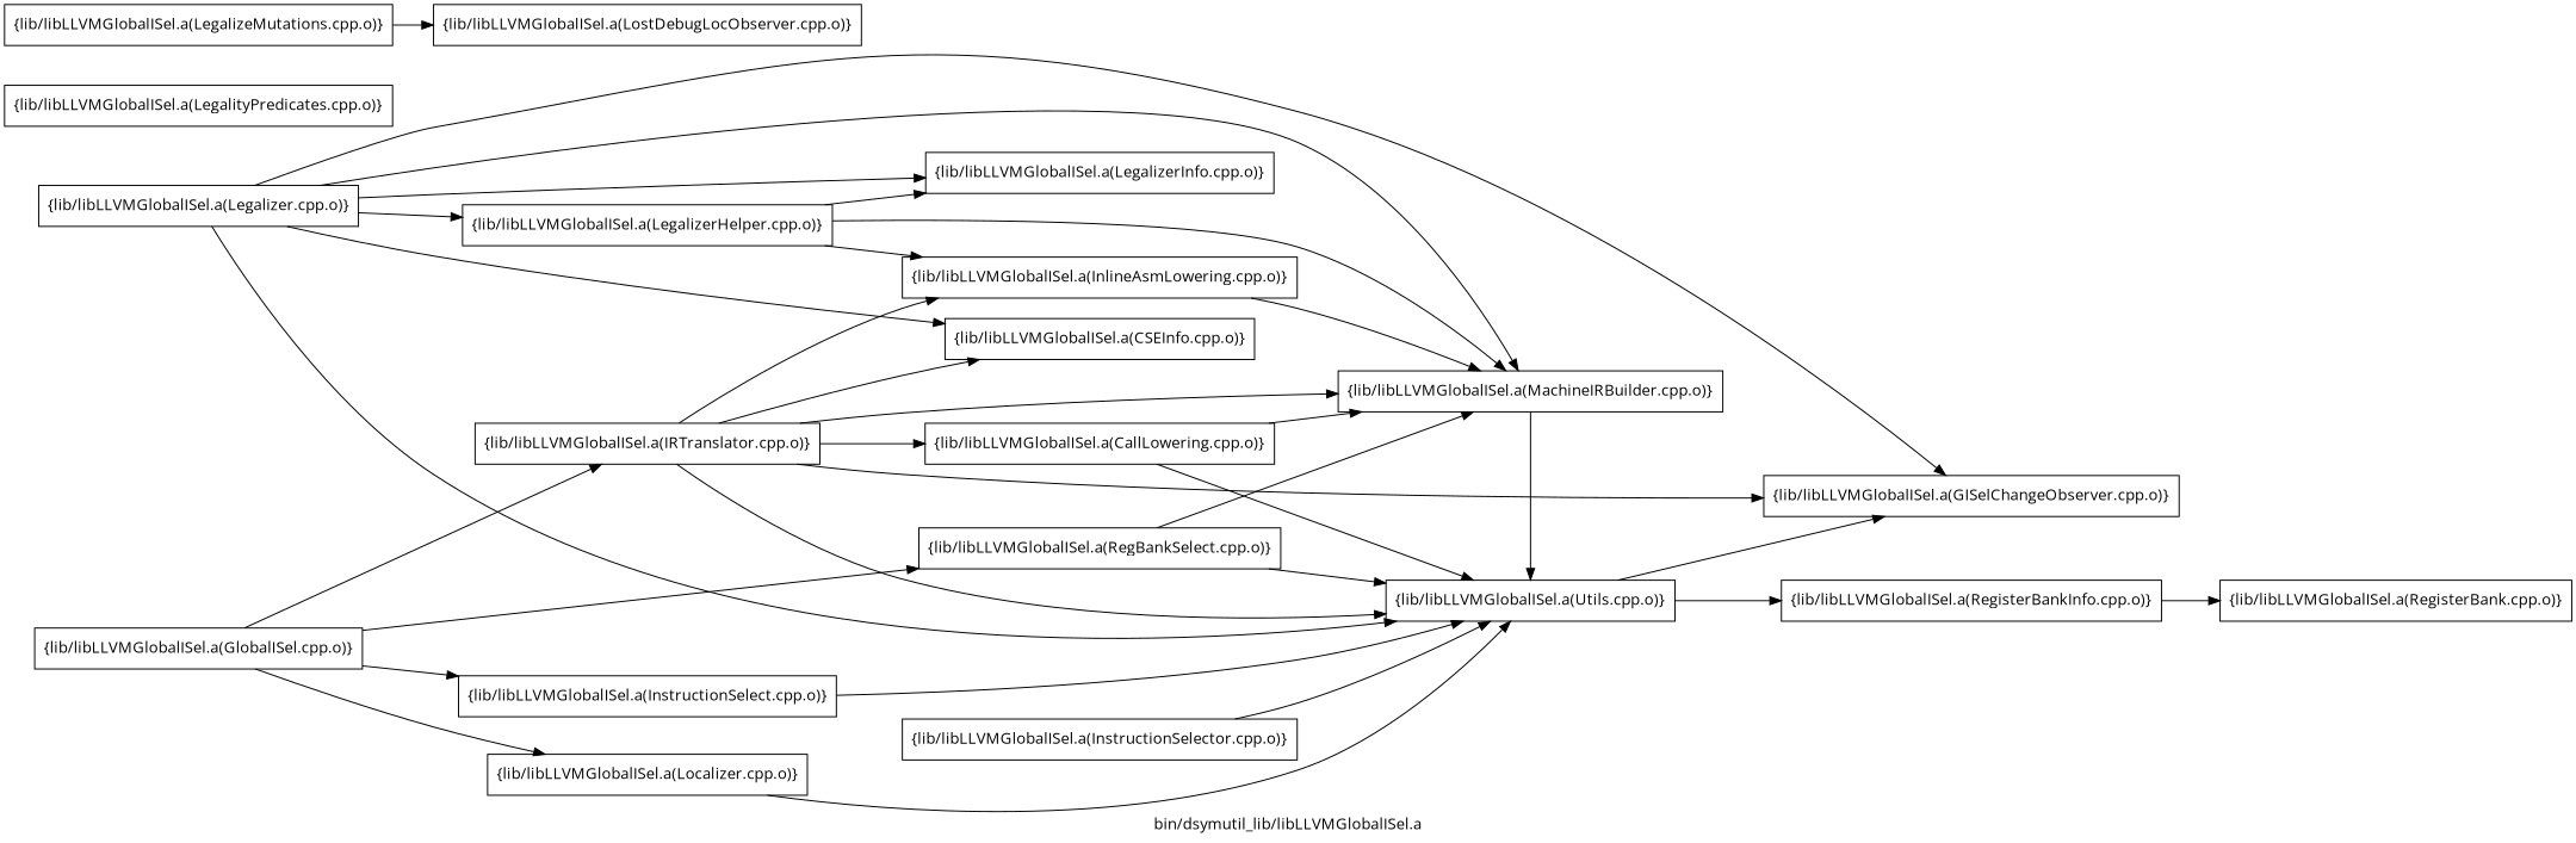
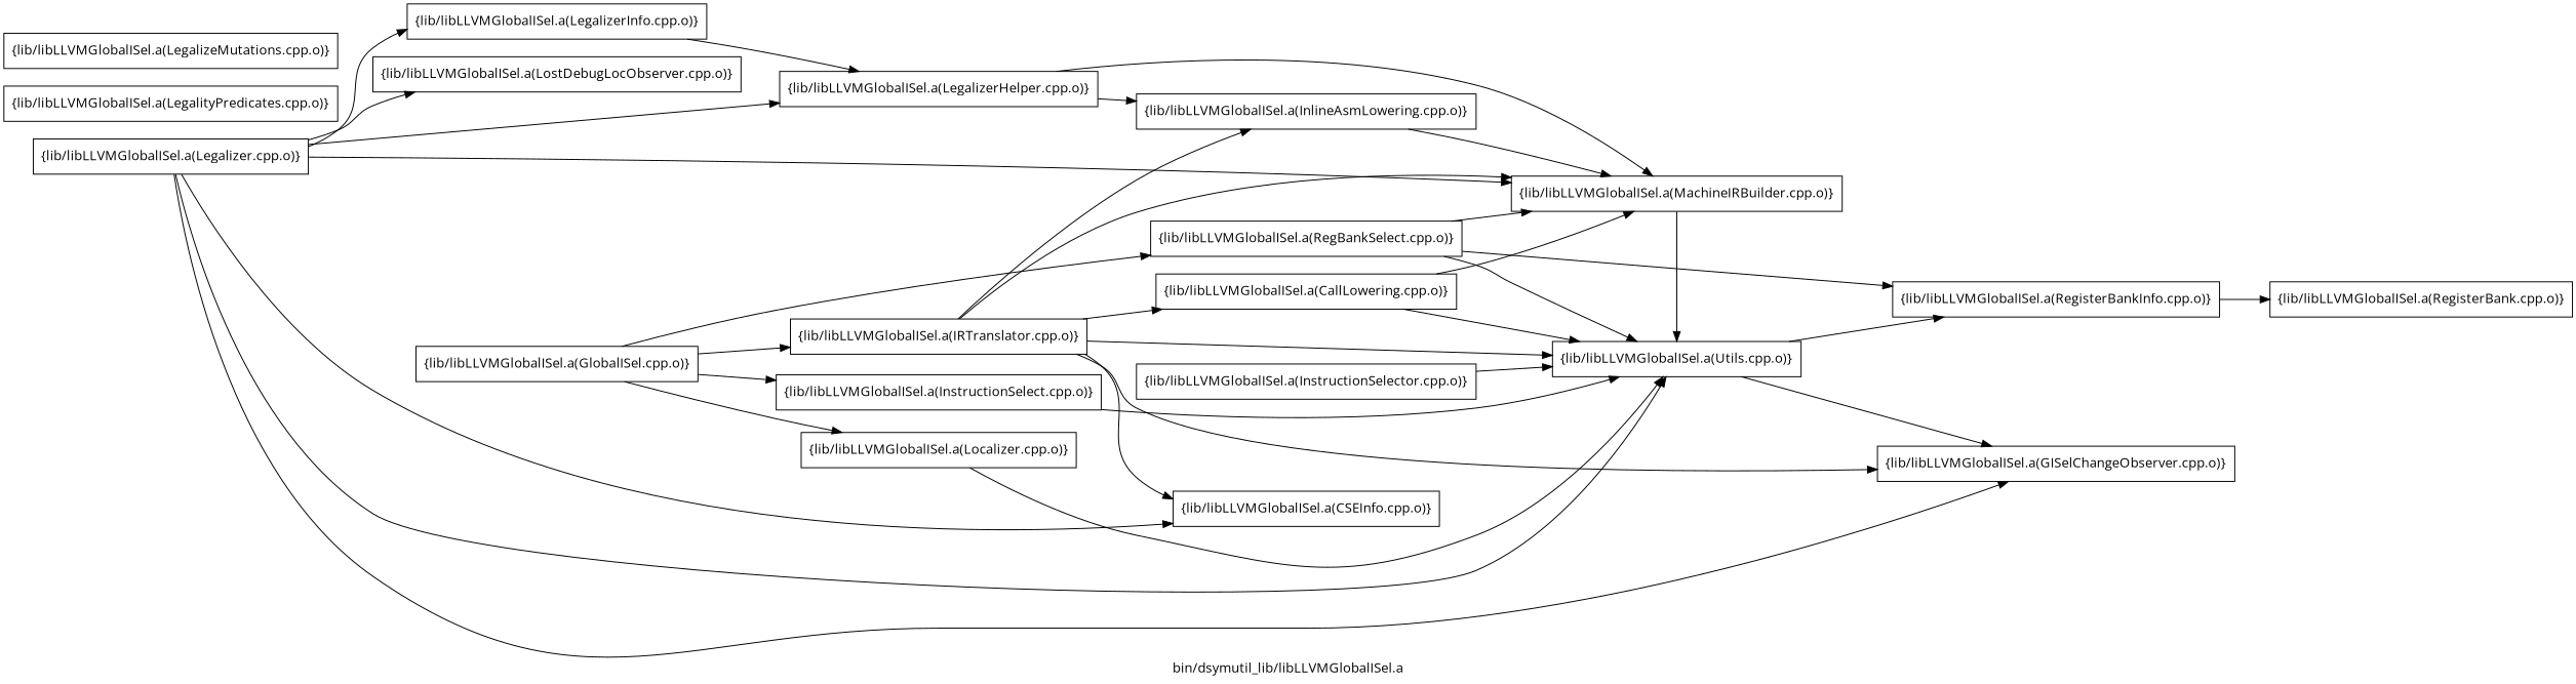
  digraph {
    fontname="Open Sans"
    label="bin/dsymutil_lib/libLLVMGlobalISel.a"
    rankdir=LR
    node [fontname="Open Sans" group=0 shape=box]
    edge [fontname="Open Sans"]
    n1 [label="{lib/libLLVMGlobalISel.a(CallLowering.cpp.o)}"]
    n2 [label="{lib/libLLVMGlobalISel.a(MachineIRBuilder.cpp.o)}"]
    n3 [label="{lib/libLLVMGlobalISel.a(Utils.cpp.o)}"]
    n4 [label="{lib/libLLVMGlobalISel.a(GISelChangeObserver.cpp.o)}"]
    n5 [label="{lib/libLLVMGlobalISel.a(RegisterBankInfo.cpp.o)}"]
    n6 [label="{lib/libLLVMGlobalISel.a(RegisterBank.cpp.o)}"]
    n7 [label="{lib/libLLVMGlobalISel.a(LegalityPredicates.cpp.o)}"]
    n8 [label="{lib/libLLVMGlobalISel.a(LegalizeMutations.cpp.o)}"]
    n9 [label="{lib/libLLVMGlobalISel.a(LegalizerInfo.cpp.o)}"]
    n10 [label="{lib/libLLVMGlobalISel.a(InstructionSelector.cpp.o)}"]
    n11 [label="{lib/libLLVMGlobalISel.a(CSEInfo.cpp.o)}"]
    n12 [label="{lib/libLLVMGlobalISel.a(GlobalISel.cpp.o)}"]
    n13 [label="{lib/libLLVMGlobalISel.a(IRTranslator.cpp.o)}"]
    n14 [label="{lib/libLLVMGlobalISel.a(InstructionSelect.cpp.o)}"]
    n15 [label="{lib/libLLVMGlobalISel.a(Localizer.cpp.o)}"]
    n16 [label="{lib/libLLVMGlobalISel.a(RegBankSelect.cpp.o)}"]
    n17 [label="{lib/libLLVMGlobalISel.a(InlineAsmLowering.cpp.o)}"]
    n18 [label="{lib/libLLVMGlobalISel.a(Legalizer.cpp.o)}"]
    n19 [label="{lib/libLLVMGlobalISel.a(LegalizerHelper.cpp.o)}"]
    n20 [label="{lib/libLLVMGlobalISel.a(LostDebugLocObserver.cpp.o)}"]
    subgraph sub_1 {
      rank=same
      n1
    }
    subgraph sub_2 {
      rank=same
      n2
      n3
    }
    subgraph sub_3 {
      rank=same
      n4
      n5
    }
    n1 -> n2
    n1 -> n3
    n2 -> n3
    n3 -> n4
    n3 -> n5
    n5 -> n6
    n10 -> n3
    n12 -> n13
    n12 -> n14
    n12 -> n15
    n12 -> n16
    n13 -> n1
    n13 -> n2
    n13 -> n3
    n13 -> n4
    n13 -> n11
    n13 -> n17
    n14 -> n3
    n15 -> n3
    n16 -> n2
    n16 -> n3
+   n16 -> n5
    n17 -> n2
    n18 -> n2
    n18 -> n3
    n18 -> n4
    n18 -> n9
    n18 -> n11
    n18 -> n19
-   n8 -> n20
+   n18 -> n20
    n19 -> n2
-   n19 -> n9
+   n9 -> n19
    n19 -> n17
  }
